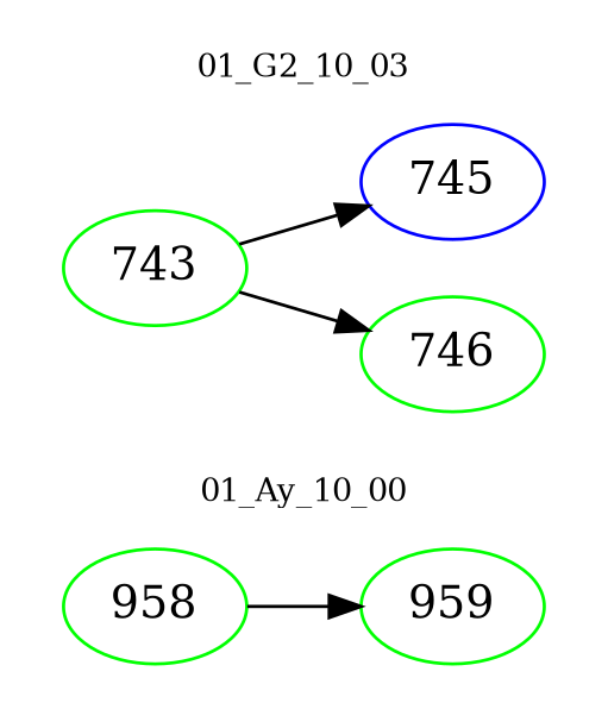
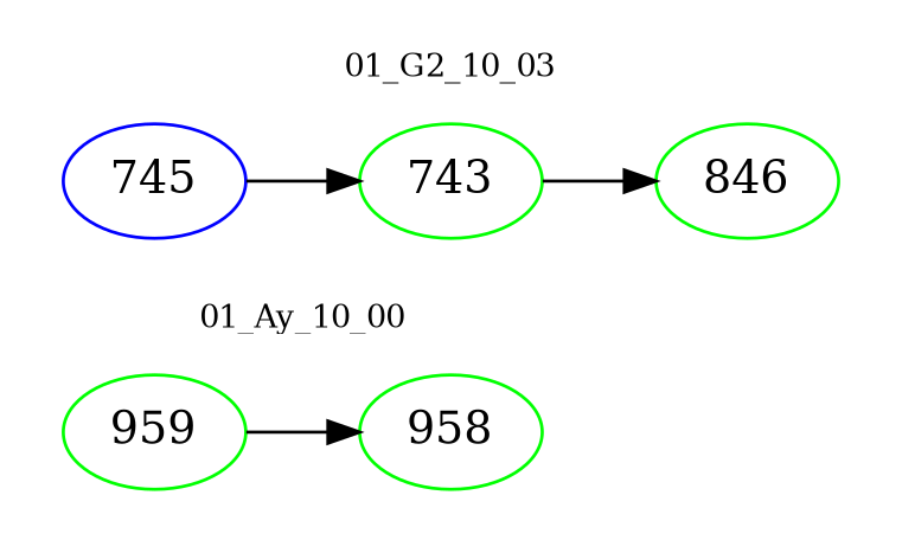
  digraph {
    rankdir=LR
    node [color=green]
    edge [color=black]
    n1 [label=959]
    n2 [label=958]
-   n3 [label=746]
+   n3 [label=846]
    n4 [label=743]
    n5 [color=blue label=745]
    subgraph cluster_1 {
      color=white
      fontsize=10
      label="01_Ay_10_00"
      n1
      n2
    }
    subgraph cluster_2 {
      color=white
      fontsize=10
      label="01_G2_10_03"
      n3
      n4
      n5
    }
-   n2 -> n1
+   n1 -> n2
    n4 -> n3
-   n4 -> n5
+   n5 -> n4
  }
